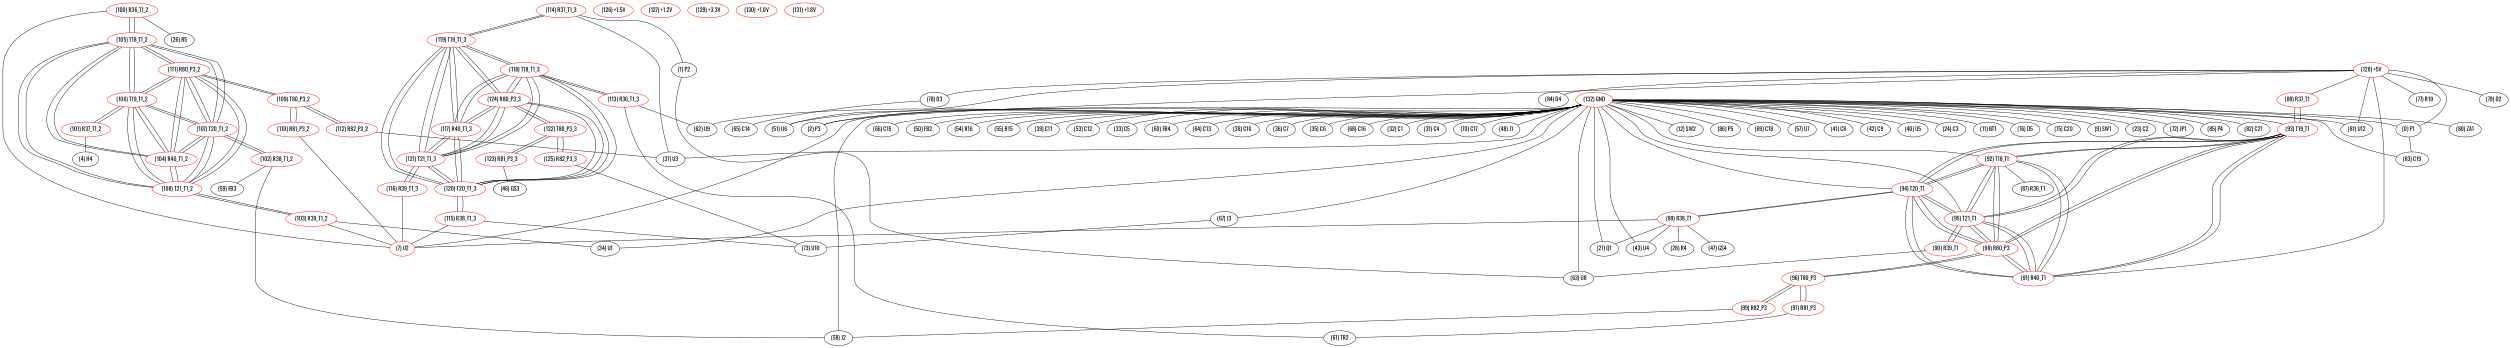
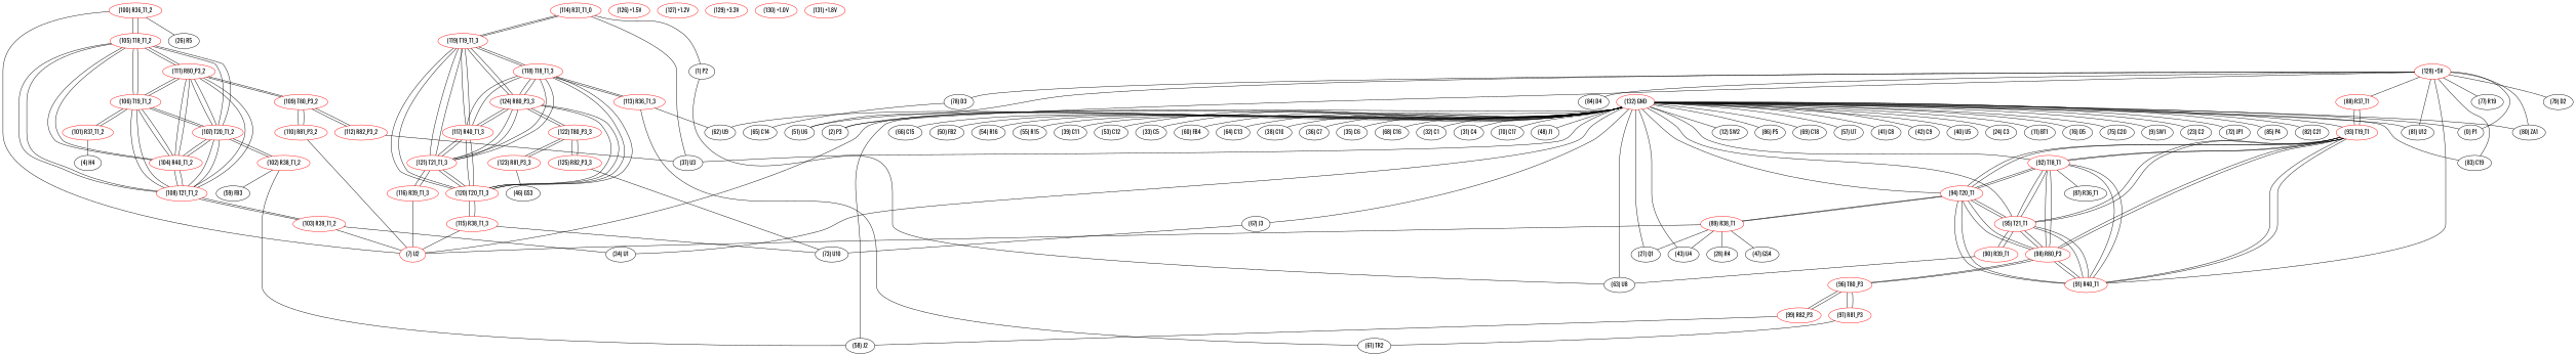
  graph {
    fontname=Oswald
    node [fontname=Oswald]
    edge [fontname=Oswald]
    n1 [color=red label="(88) R37_T1"]
    n2 [color=red label="(93) T19_T1"]
    n3 [color=red label="(94) T20_T1"]
    n4 [color=red label="(95) T21_T1"]
    n5 [color=red label="(91) R40_T1"]
    n6 [color=red label="(98) R80_P3"]
    n7 [color=red label="(92) T18_T1"]
    n8 [color=red label="(89) R38_T1"]
    n9 [color=red label="(90) R39_T1"]
    n10 [color=red label="(96) T80_P3"]
    n11 [label="(87) R36_T1"]
    n12 [label="(27) Q1"]
    n13 [label="(28) R4"]
    n14 [color=red label="(7) U2"]
    n15 [label="(43) U4"]
    n16 [label="(47) GS4"]
    n17 [label="(63) U8"]
    n18 [color=red label="(97) R81_P3"]
    n19 [color=red label="(99) R82_P3"]
    n20 [label="(61) TR2"]
    n21 [label="(58) J2"]
    n22 [color=red label="(100) R36_T1_2"]
    n23 [label="(26) R5"]
    n24 [color=red label="(105) T18_T1_2"]
    n25 [color=red label="(106) T19_T1_2"]
    n26 [color=red label="(107) T20_T1_2"]
    n27 [color=red label="(108) T21_T1_2"]
    n28 [color=red label="(104) R40_T1_2"]
    n29 [color=red label="(111) R80_P3_2"]
    n30 [color=red label="(101) R37_T1_2"]
    n31 [color=red label="(102) R38_T1_2"]
    n32 [color=red label="(103) R39_T1_2"]
    n33 [color=red label="(109) T80_P3_2"]
    n34 [label="(4) H4"]
    n35 [label="(59) FB3"]
    n36 [label="(34) U1"]
    n37 [color=red label="(110) R81_P3_2"]
    n38 [color=red label="(112) R82_P3_2"]
    n39 [label="(37) U3"]
    n40 [color=red label="(113) R36_T1_3"]
    n41 [label="(62) U9"]
    n42 [color=red label="(118) T18_T1_3"]
    n43 [color=red label="(119) T19_T1_3"]
    n44 [color=red label="(120) T20_T1_3"]
    n45 [color=red label="(121) T21_T1_3"]
    n46 [color=red label="(117) R40_T1_3"]
    n47 [color=red label="(124) R80_P3_3"]
-   n48 [color=red label="(114) R37_T1_3"]
+   n48 [color=red label="(114) R37_T1_0"]
    n49 [color=red label="(115) R38_T1_3"]
    n50 [color=red label="(116) R39_T1_3"]
    n51 [color=red label="(122) T80_P3_3"]
    n52 [label="(1) P2"]
    n53 [label="(73) U10"]
    n54 [color=red label="(123) R81_P3_3"]
    n55 [color=red label="(125) R82_P3_3"]
    n56 [label="(46) GS3"]
    n57 [color=red label="(126) +1.5V"]
    n58 [color=red label="(127) +1.2V"]
    n59 [color=red label="(128) +5V"]
    n60 [label="(83) C19"]
    n61 [label="(77) R19"]
    n62 [label="(81) U12"]
    n63 [label="(80) ZA1"]
    n64 [label="(79) D2"]
    n65 [label="(78) D3"]
    n66 [label="(51) U6"]
    n67 [label="(84) D4"]
    n68 [label="(2) P3"]
    n69 [label="(0) P1"]
    n70 [label="(65) C14"]
    n71 [color=red label="(129) +3.3V"]
    n72 [color=red label="(130) +1.0V"]
    n73 [color=red label="(131) +1.8V"]
    n74 [color=red label="(132) GND"]
    n75 [label="(67) J3"]
    n76 [label="(12) SW2"]
    n77 [label="(86) P5"]
    n78 [label="(69) C18"]
    n79 [label="(57) U7"]
    n80 [label="(41) C8"]
    n81 [label="(42) C9"]
    n82 [label="(40) U5"]
    n83 [label="(24) C3"]
    n84 [label="(11) BT1"]
    n85 [label="(76) D5"]
    n86 [label="(75) C20"]
    n87 [label="(9) SW1"]
    n88 [label="(23) C2"]
    n89 [label="(72) JP1"]
    n90 [label="(85) P4"]
    n91 [label="(82) C21"]
    n92 [label="(66) C15"]
    n93 [label="(50) FB2"]
    n94 [label="(54) R16"]
    n95 [label="(55) R15"]
    n96 [label="(39) C11"]
    n97 [label="(53) C12"]
    n98 [label="(33) C5"]
    n99 [label="(60) FB4"]
    n100 [label="(64) C13"]
    n101 [label="(38) C10"]
    n102 [label="(36) C7"]
    n103 [label="(35) C6"]
    n104 [label="(68) C16"]
    n105 [label="(32) C1"]
    n106 [label="(31) C4"]
    n107 [label="(70) C17"]
    n108 [label="(48) J1"]
    n1 -- n2
    n2 -- n1
    n2 -- n3
    n2 -- n4
    n2 -- n5
    n2 -- n6
    n2 -- n7
    n3 -- n2
    n3 -- n4
    n3 -- n5
    n3 -- n6
    n3 -- n7
    n3 -- n8
    n4 -- n2
    n4 -- n3
    n4 -- n5
    n4 -- n6
    n4 -- n7
    n4 -- n9
    n5 -- n2
    n5 -- n3
    n5 -- n4
    n5 -- n6
    n5 -- n7
    n6 -- n2
    n6 -- n3
    n6 -- n4
    n6 -- n5
    n6 -- n7
    n6 -- n10
    n7 -- n2
    n7 -- n3
    n7 -- n4
    n7 -- n5
    n7 -- n6
    n7 -- n11
    n8 -- n3
    n8 -- n12
    n8 -- n13
    n8 -- n14
    n8 -- n15
    n8 -- n16
    n9 -- n4
    n9 -- n17
    n10 -- n6
    n10 -- n18
    n10 -- n19
    n18 -- n10
    n18 -- n20
    n19 -- n10
    n19 -- n21
    n22 -- n14
    n22 -- n23
    n22 -- n24
    n24 -- n22
    n24 -- n25
    n24 -- n26
    n24 -- n27
    n24 -- n28
    n24 -- n29
    n25 -- n24
    n25 -- n26
    n25 -- n27
    n25 -- n28
    n25 -- n29
    n25 -- n30
    n26 -- n24
    n26 -- n25
    n26 -- n27
    n26 -- n28
    n26 -- n29
    n26 -- n31
    n27 -- n24
    n27 -- n25
    n27 -- n26
    n27 -- n28
    n27 -- n29
    n27 -- n32
    n28 -- n24
    n28 -- n25
    n28 -- n26
    n28 -- n27
    n28 -- n29
    n29 -- n24
    n29 -- n25
    n29 -- n26
    n29 -- n27
    n29 -- n28
    n29 -- n33
    n30 -- n25
    n30 -- n34
    n31 -- n21
    n31 -- n26
    n31 -- n35
    n32 -- n14
    n32 -- n27
    n32 -- n36
    n33 -- n29
    n33 -- n37
    n33 -- n38
    n37 -- n14
    n37 -- n33
    n38 -- n33
    n38 -- n39
    n40 -- n20
    n40 -- n41
    n40 -- n42
    n42 -- n40
    n42 -- n43
    n42 -- n44
    n42 -- n45
    n42 -- n46
    n42 -- n47
    n43 -- n42
    n43 -- n44
    n43 -- n45
    n43 -- n46
    n43 -- n47
    n43 -- n48
    n44 -- n42
    n44 -- n43
    n44 -- n45
    n44 -- n46
    n44 -- n47
    n44 -- n49
    n45 -- n42
    n45 -- n43
    n45 -- n44
    n45 -- n46
    n45 -- n47
    n45 -- n50
    n46 -- n42
    n46 -- n43
    n46 -- n44
    n46 -- n45
    n46 -- n47
    n47 -- n42
    n47 -- n43
    n47 -- n44
    n47 -- n45
    n47 -- n46
    n47 -- n51
    n48 -- n39
    n48 -- n43
    n48 -- n52
    n49 -- n14
    n49 -- n44
    n49 -- n53
    n50 -- n14
    n50 -- n45
    n51 -- n47
    n51 -- n54
    n51 -- n55
    n52 -- n17
    n54 -- n51
    n54 -- n56
    n55 -- n51
    n55 -- n53
    n59 -- n1
    n59 -- n5
-   n69 -- n60
+   n59 -- n60
    n59 -- n61
    n59 -- n62
+   n59 -- n63
    n59 -- n64
    n59 -- n65
    n59 -- n66
    n59 -- n67
    n59 -- n68
    n59 -- n69
    n65 -- n70
    n74 -- n2
    n74 -- n3
    n74 -- n4
    n74 -- n7
    n74 -- n12
    n74 -- n14
    n74 -- n15
    n74 -- n17
    n74 -- n21
    n74 -- n36
    n74 -- n39
    n74 -- n41
    n74 -- n60
    n74 -- n62
    n74 -- n63
    n74 -- n66
    n74 -- n68
    n74 -- n69
    n74 -- n75
    n74 -- n76
    n74 -- n77
    n74 -- n78
    n74 -- n79
    n74 -- n80
    n74 -- n81
    n74 -- n82
    n74 -- n83
    n74 -- n84
    n74 -- n85
    n74 -- n86
    n74 -- n87
    n74 -- n88
    n74 -- n89
    n74 -- n90
    n74 -- n91
    n74 -- n92
    n74 -- n93
    n74 -- n94
    n74 -- n95
    n74 -- n96
    n74 -- n97
    n74 -- n98
    n74 -- n99
    n74 -- n100
    n74 -- n101
    n74 -- n102
    n74 -- n103
    n74 -- n104
    n74 -- n105
    n74 -- n106
    n74 -- n107
    n74 -- n108
    n75 -- n53
  }
